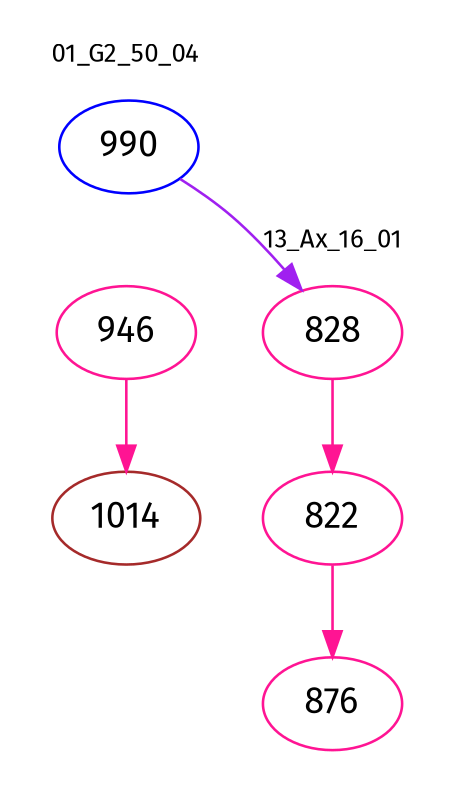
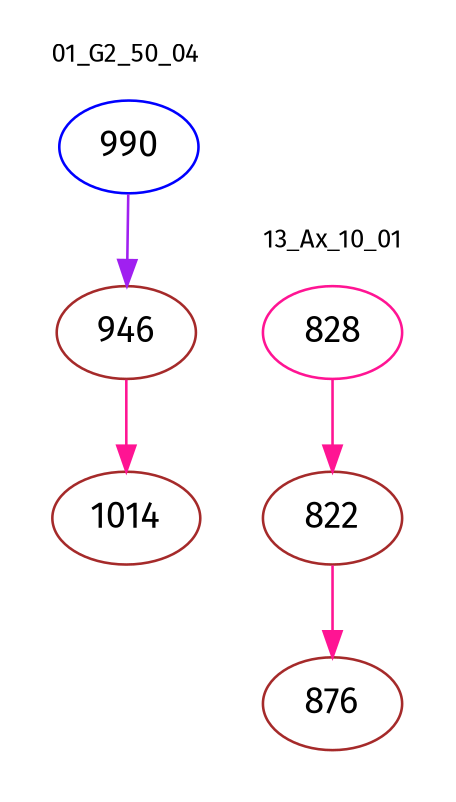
  digraph {
    fontname="Fira Sans"
    node [color=brown fontname="Fira Sans"]
    edge [color=deeppink fontname="Fira Sans"]
    n1 [color=deeppink label=828]
-   n2 [color=deeppink label=822]
-   n3 [color=deeppink label=876]
+   n2 [label=822]
+   n3 [label=876]
    n4 [color=blue label=990]
-   n5 [color=deeppink label=946]
+   n5 [label=946]
    n6 [label=1014]
    subgraph cluster_1 {
      color=white
      fontsize=10
-     label="13_Ax_16_01"
+     label="13_Ax_10_01"
      n1
      n2
      n3
    }
    subgraph cluster_2 {
      color=white
      fontsize=10
      label="01_G2_50_04"
      n4
      n5
      n6
    }
    n1 -> n2
    n2 -> n3
-   n4 -> n1 [color=purple]
+   n4 -> n5 [color=purple]
    n5 -> n6
  }
